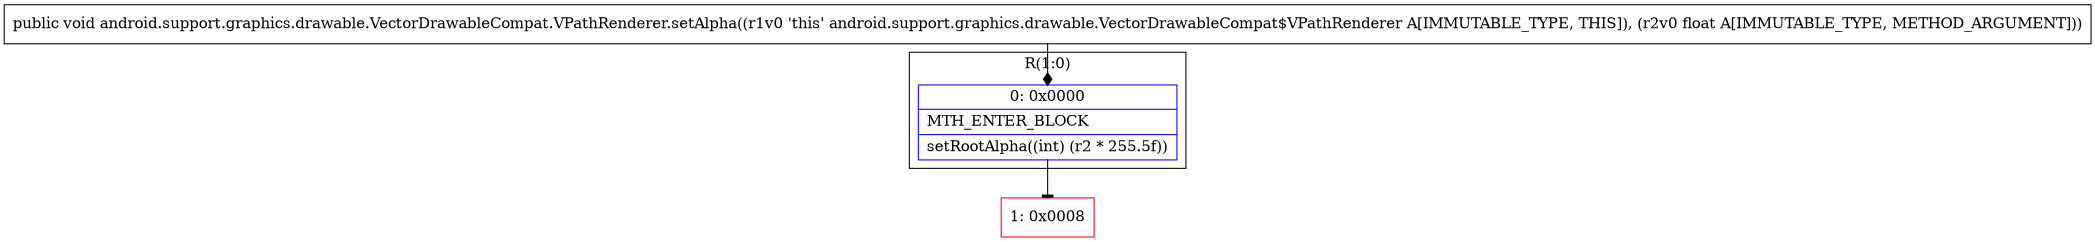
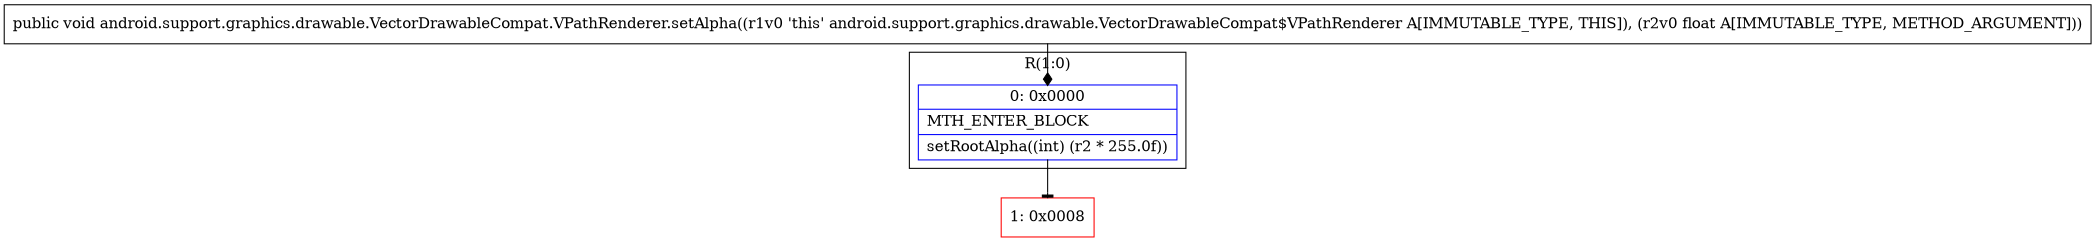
  digraph {
    node [shape=record]
-   n1 [color=blue label="{0\:\ 0x0000|MTH_ENTER_BLOCK\l|setRootAlpha((int) (r2 * 255.5f))\l}"]
+   n1 [color=blue label="{0\:\ 0x0000|MTH_ENTER_BLOCK\l|setRootAlpha((int) (r2 * 255.0f))\l}"]
    n2 [color=red label="{1\:\ 0x0008}"]
    n3 [label="{public void android.support.graphics.drawable.VectorDrawableCompat.VPathRenderer.setAlpha((r1v0 'this' android.support.graphics.drawable.VectorDrawableCompat$VPathRenderer A[IMMUTABLE_TYPE, THIS]), (r2v0 float A[IMMUTABLE_TYPE, METHOD_ARGUMENT])) }"]
    subgraph cluster_1 {
      label="R(1:0)"
      n1
    }
    n1 -> n2 [arrowhead=tee]
    n3 -> n1 [arrowhead=diamond]
  }
